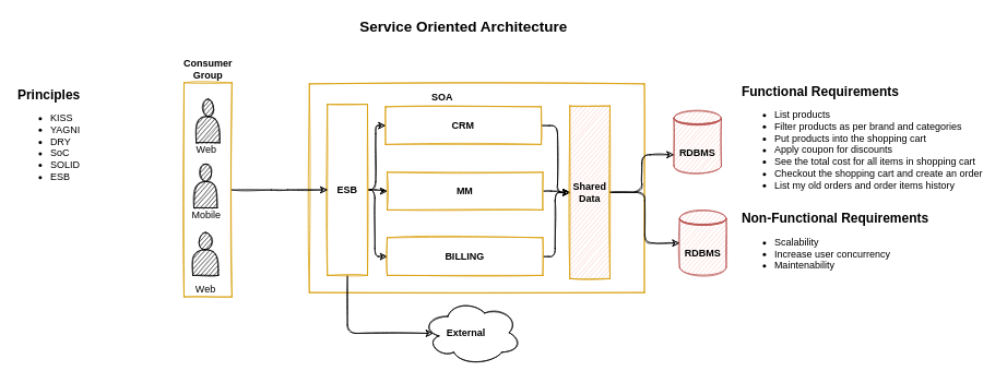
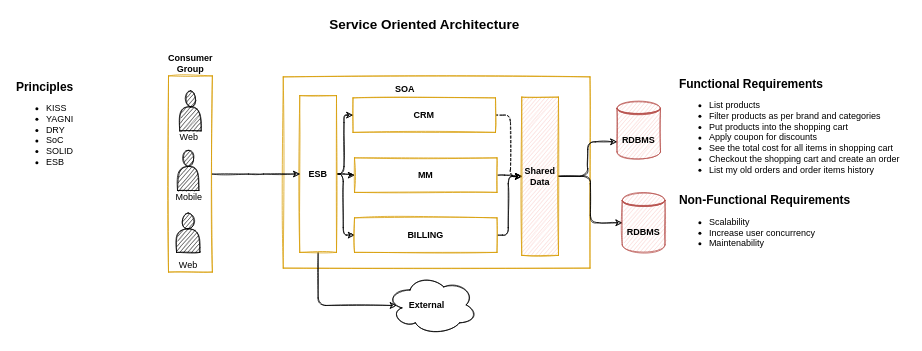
  <mxCell id="0" />
  <mxCell id="1" parent="0" />
  <mxCell id="2" value="Consumer&lt;br&gt;Group" style="whiteSpace=wrap;html=1;glass=0;sketch=1;fillColor=#FFFFFF;strokeColor=#d79b00;fontStyle=1;labelPosition=center;verticalLabelPosition=top;align=center;verticalAlign=bottom;" vertex="1" parent="1"><mxGeometry x="224" y="100.75" width="58.5" height="261.5" as="geometry" /></mxCell>
  <mxCell id="3" value="&lt;font style=&quot;font-size: 16px&quot;&gt;&lt;b&gt;Functional Requirements&lt;/b&gt;&lt;br&gt;&lt;ul style=&quot;font-size: 12px&quot;&gt;&lt;li&gt;List products&lt;/li&gt;&lt;li&gt;Filter products as per brand and categories&lt;/li&gt;&lt;li&gt;Put products into the shopping cart&lt;/li&gt;&lt;li&gt;Apply coupon for discounts&amp;nbsp;&lt;/li&gt;&lt;li&gt;See the total cost for all items in shopping cart&lt;/li&gt;&lt;li&gt;Checkout the shopping cart and create an order&lt;/li&gt;&lt;li&gt;List my old orders and order items history&lt;/li&gt;&lt;/ul&gt;&lt;/font&gt;" style="text;html=1;align=left;verticalAlign=middle;resizable=0;points=[];autosize=1;strokeColor=none;fillColor=none;imageHeight=10;sketch=1;" vertex="1" parent="1"><mxGeometry x="903" y="102" width="304" height="142" as="geometry" /></mxCell>
  <mxCell id="4" value="&lt;font style=&quot;font-size: 16px&quot;&gt;&lt;b&gt;Non-Functional Requirements&lt;/b&gt;&lt;br&gt;&lt;ul style=&quot;font-size: 12px&quot;&gt;&lt;li&gt;Scalability&lt;/li&gt;&lt;li&gt;Increase user concurrency&lt;/li&gt;&lt;li&gt;Maintenability&lt;/li&gt;&lt;/ul&gt;&lt;/font&gt;" style="text;html=1;align=left;verticalAlign=middle;resizable=0;points=[];autosize=1;strokeColor=none;fillColor=none;sketch=1;" vertex="1" parent="1"><mxGeometry x="903" y="256.5" width="239" height="86" as="geometry" /></mxCell>
  <mxCell id="5" value="Service Oriented Architecture" style="text;html=1;align=center;verticalAlign=middle;resizable=0;points=[];autosize=1;strokeColor=none;fillColor=none;fontColor=#000000;fontSize=18;fontStyle=1" vertex="1" parent="1"><mxGeometry x="433.5" y="20" width="263" height="26" as="geometry" /></mxCell>
  <mxCell id="6" value="&lt;font style=&quot;font-size: 16px&quot;&gt;&lt;b&gt;Principles&lt;/b&gt;&lt;/font&gt;&lt;br style=&quot;font-size: 12px&quot;&gt;&lt;ul style=&quot;font-size: 12px&quot;&gt;&lt;li style=&quot;font-size: 12px&quot;&gt;KISS&lt;/li&gt;&lt;li style=&quot;font-size: 12px&quot;&gt;YAGNI&lt;/li&gt;&lt;li style=&quot;font-size: 12px&quot;&gt;DRY&lt;/li&gt;&lt;li style=&quot;font-size: 12px&quot;&gt;SoC&lt;/li&gt;&lt;li style=&quot;font-size: 12px&quot;&gt;SOLID&lt;/li&gt;&lt;li style=&quot;font-size: 12px&quot;&gt;ESB&lt;/li&gt;&lt;/ul&gt;" style="text;html=1;align=left;verticalAlign=middle;resizable=0;points=[];autosize=1;strokeColor=none;fillColor=none;fontSize=12;fontColor=#000000;spacing=1;" vertex="1" parent="1"><mxGeometry x="20" y="105" width="89" height="130" as="geometry" /></mxCell>
  <mxCell id="7" value="" style="whiteSpace=wrap;html=1;glass=0;sketch=1;fillColor=#FFFFFF;strokeColor=#d79b00;" vertex="1" parent="1"><mxGeometry x="377" y="102" width="409" height="255" as="geometry" /></mxCell>
  <mxCell id="8" style="edgeStyle=orthogonalEdgeStyle;rounded=1;sketch=1;orthogonalLoop=1;jettySize=auto;html=1;fontSize=12;fontColor=#000000;" edge="1" parent="1" source="12" target="14"><mxGeometry relative="1" as="geometry"><Array as="points"><mxPoint x="458" y="231" /><mxPoint x="458" y="153" /></Array></mxGeometry></mxCell>
  <mxCell id="9" value="" style="edgeStyle=orthogonalEdgeStyle;rounded=1;sketch=1;orthogonalLoop=1;jettySize=auto;html=1;fontSize=12;fontColor=#000000;" edge="1" parent="1" source="12" target="16"><mxGeometry relative="1" as="geometry" /></mxCell>
  <mxCell id="10" style="edgeStyle=orthogonalEdgeStyle;rounded=1;sketch=1;orthogonalLoop=1;jettySize=auto;html=1;fontSize=12;fontColor=#000000;" edge="1" parent="1" source="12" target="18"><mxGeometry relative="1" as="geometry"><Array as="points"><mxPoint x="457" y="231" /><mxPoint x="457" y="313" /></Array></mxGeometry></mxCell>
  <mxCell id="11" style="edgeStyle=orthogonalEdgeStyle;rounded=1;sketch=1;orthogonalLoop=1;jettySize=auto;html=1;entryX=0.1;entryY=0.51;entryDx=0;entryDy=0;entryPerimeter=0;fontSize=12;fontColor=#000000;" edge="1" parent="1" source="12" target="30"><mxGeometry relative="1" as="geometry"><Array as="points"><mxPoint x="424" y="407" /></Array></mxGeometry></mxCell>
  <mxCell id="12" value="ESB" style="whiteSpace=wrap;html=1;glass=0;sketch=1;fillColor=#FFFFFF;strokeColor=#d79b00;fontStyle=1" vertex="1" parent="1"><mxGeometry x="399" y="127" width="49" height="209" as="geometry" /></mxCell>
- <mxCell id="13" style="edgeStyle=orthogonalEdgeStyle;rounded=1;sketch=1;orthogonalLoop=1;jettySize=auto;html=1;fontSize=12;fontColor=#000000;" edge="1" parent="1" source="14" target="21"><mxGeometry relative="1" as="geometry"><Array as="points"><mxPoint x="680" y="153" /><mxPoint x="680" y="235" /></Array></mxGeometry></mxCell>
+ <mxCell id="13" style="edgeStyle=orthogonalEdgeStyle;rounded=1;sketch=1;orthogonalLoop=1;jettySize=auto;html=1;fontSize=12;fontColor=#000000;dashed=1;" edge="1" parent="1" source="14" target="21"><mxGeometry relative="1" as="geometry"><Array as="points"><mxPoint x="680" y="153" /><mxPoint x="680" y="235" /></Array></mxGeometry></mxCell>
  <mxCell id="14" value="CRM" style="whiteSpace=wrap;html=1;glass=0;sketch=1;fillColor=#FFFFFF;strokeColor=#d79b00;fontStyle=1" vertex="1" parent="1"><mxGeometry x="470" y="130" width="190" height="46" as="geometry" /></mxCell>
  <mxCell id="15" style="edgeStyle=orthogonalEdgeStyle;rounded=1;sketch=1;orthogonalLoop=1;jettySize=auto;html=1;entryX=0;entryY=0.5;entryDx=0;entryDy=0;fontSize=12;fontColor=#000000;" edge="1" parent="1" source="16" target="21"><mxGeometry relative="1" as="geometry" /></mxCell>
  <mxCell id="16" value="MM" style="whiteSpace=wrap;html=1;glass=0;sketch=1;fillColor=#FFFFFF;strokeColor=#d79b00;fontStyle=1" vertex="1" parent="1"><mxGeometry x="472" y="210" width="190" height="46" as="geometry" /></mxCell>
  <mxCell id="17" style="edgeStyle=orthogonalEdgeStyle;rounded=1;sketch=1;orthogonalLoop=1;jettySize=auto;html=1;entryX=0;entryY=0.5;entryDx=0;entryDy=0;fontSize=12;fontColor=#000000;" edge="1" parent="1" source="18" target="21"><mxGeometry relative="1" as="geometry"><Array as="points"><mxPoint x="677" y="313" /><mxPoint x="677" y="235" /></Array></mxGeometry></mxCell>
  <mxCell id="18" value="BILLING" style="whiteSpace=wrap;html=1;glass=0;sketch=1;fillColor=#FFFFFF;strokeColor=#d79b00;fontStyle=1" vertex="1" parent="1"><mxGeometry x="472" y="290" width="190" height="46" as="geometry" /></mxCell>
  <mxCell id="19" style="edgeStyle=orthogonalEdgeStyle;rounded=1;sketch=1;orthogonalLoop=1;jettySize=auto;html=1;entryX=0;entryY=0.7;entryDx=0;entryDy=0;fontSize=12;fontColor=#000000;" edge="1" parent="1" source="21" target="22"><mxGeometry relative="1" as="geometry" /></mxCell>
  <mxCell id="20" style="edgeStyle=orthogonalEdgeStyle;rounded=1;sketch=1;orthogonalLoop=1;jettySize=auto;html=1;entryX=0;entryY=0.5;entryDx=0;entryDy=0;fontSize=12;fontColor=#000000;" edge="1" parent="1" source="21" target="23"><mxGeometry relative="1" as="geometry" /></mxCell>
  <mxCell id="21" value="Shared&lt;br&gt;Data" style="whiteSpace=wrap;html=1;glass=0;sketch=1;fillColor=#f8cecc;strokeColor=#d79b00;fontStyle=1;" vertex="1" parent="1"><mxGeometry x="695" y="129" width="49" height="211" as="geometry" /></mxCell>
  <mxCell id="22" value="RDBMS" style="shape=datastore;whiteSpace=wrap;html=1;glass=0;fontStyle=1;fillColor=#f8cecc;strokeColor=#b85450;sketch=1;" vertex="1" parent="1"><mxGeometry x="822" y="134" width="58" height="78" as="geometry" /></mxCell>
  <mxCell id="23" value="RDBMS" style="shape=datastore;whiteSpace=wrap;html=1;glass=0;fontStyle=1;fillColor=#f8cecc;strokeColor=#b85450;sketch=1;" vertex="1" parent="1"><mxGeometry x="829" y="257" width="57" height="79" as="geometry" /></mxCell>
  <mxCell id="24" value="Web" style="text;html=1;align=center;verticalAlign=middle;resizable=0;points=[];autosize=1;strokeColor=none;fillColor=none;sketch=1;" vertex="1" parent="1"><mxGeometry x="233.5" y="174" width="35" height="18" as="geometry" /></mxCell>
  <mxCell id="25" value="" style="shape=actor;whiteSpace=wrap;html=1;glass=0;sketch=1;fillColor=#000000;" vertex="1" parent="1"><mxGeometry x="236" y="200" width="28.5" height="53.5" as="geometry" /></mxCell>
  <mxCell id="26" value="Mobile" style="text;html=1;align=center;verticalAlign=middle;resizable=0;points=[];autosize=1;strokeColor=none;fillColor=none;sketch=1;" vertex="1" parent="1"><mxGeometry x="228.5" y="253.5" width="45" height="18" as="geometry" /></mxCell>
  <mxCell id="27" value="" style="shape=actor;whiteSpace=wrap;html=1;glass=0;sketch=1;fillColor=#000000;" vertex="1" parent="1"><mxGeometry x="234.75" y="283.5" width="31" height="52.5" as="geometry" /></mxCell>
  <mxCell id="28" value="Web" style="text;html=1;align=center;verticalAlign=middle;resizable=0;points=[];autosize=1;strokeColor=none;fillColor=none;sketch=1;" vertex="1" parent="1"><mxGeometry x="232.5" y="344" width="35" height="18" as="geometry" /></mxCell>
  <mxCell id="29" style="edgeStyle=orthogonalEdgeStyle;rounded=1;sketch=1;orthogonalLoop=1;jettySize=auto;html=1;fontSize=12;fontColor=#000000;" edge="1" parent="1" source="2" target="12"><mxGeometry relative="1" as="geometry" /></mxCell>
  <mxCell id="30" value="" style="ellipse;shape=cloud;whiteSpace=wrap;html=1;glass=0;sketch=1;fontSize=12;fontColor=#000000;fillColor=#FFFFFF;align=left;verticalAlign=middle;" vertex="1" parent="1"><mxGeometry x="516" y="366" width="120" height="80" as="geometry" /></mxCell>
  <mxCell id="31" value="External" style="text;html=1;align=center;verticalAlign=middle;resizable=0;points=[];autosize=1;strokeColor=none;fillColor=none;fontSize=12;fontColor=#000000;fontStyle=1" vertex="1" parent="1"><mxGeometry x="539" y="397" width="57" height="18" as="geometry" /></mxCell>
  <mxCell id="32" value="SOA" style="text;html=1;align=center;verticalAlign=middle;resizable=0;points=[];autosize=1;strokeColor=none;fillColor=none;fontSize=12;fontColor=#000000;fontStyle=1" vertex="1" parent="1"><mxGeometry x="520.5" y="109" width="36" height="18" as="geometry" /></mxCell>
  <mxCell id="33" value="" style="shape=actor;whiteSpace=wrap;html=1;glass=0;sketch=1;fillColor=#000000;" vertex="1" parent="1"><mxGeometry x="239" y="120.5" width="28.5" height="53.5" as="geometry" /></mxCell>
